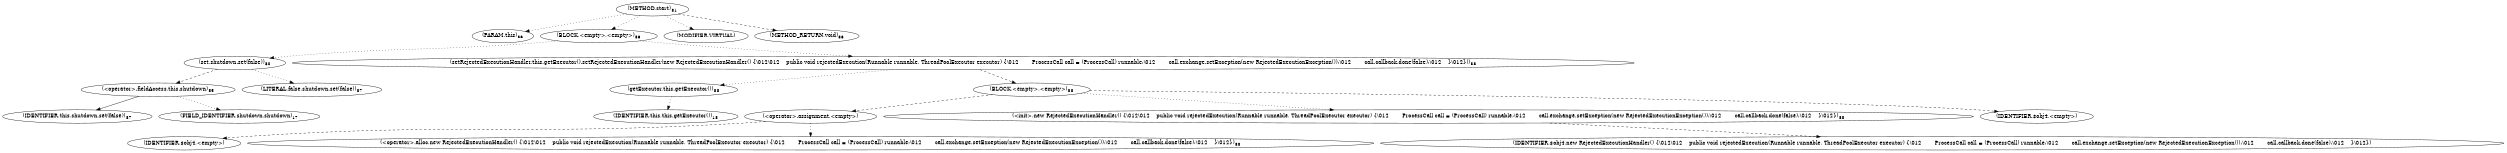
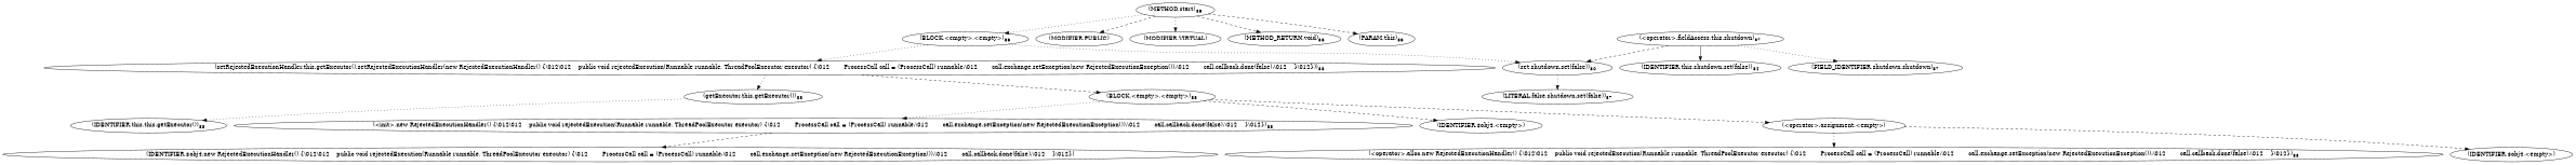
  digraph {
    edge [style=dotted]
-   n1 [label=<(METHOD,start)<SUB>81</SUB>>]
+   n1 [label=<(METHOD,start)<SUB>86</SUB>>]
    n2 [label=<(PARAM,this)<SUB>86</SUB>>]
    n3 [label=<(BLOCK,&lt;empty&gt;,&lt;empty&gt;)<SUB>86</SUB>>]
+   n4 [label=<(MODIFIER,PUBLIC)>]
    n5 [label=<(MODIFIER,VIRTUAL)>]
    n6 [label=<(METHOD_RETURN,void)<SUB>86</SUB>>]
    n7 [label=<(set,shutdown.set(false))<SUB>80</SUB>>]
    n8 [label=<(setRejectedExecutionHandler,this.getExecutor().setRejectedExecutionHandler(new RejectedExecutionHandler() {\012\012    public void rejectedExecution(Runnable runnable, ThreadPoolExecutor executor) {\012        ProcessCall call = (ProcessCall) runnable;\012        call.exchange.setException(new RejectedExecutionException());\012        call.callback.done(false);\012    }\012}))<SUB>88</SUB>>]
-   n9 [label=<(&lt;operator&gt;.fieldAccess,this.shutdown)<SUB>85</SUB>>]
+   n9 [label=<(&lt;operator&gt;.fieldAccess,this.shutdown)<SUB>87</SUB>>]
    n10 [label=<(LITERAL,false,shutdown.set(false))<SUB>87</SUB>>]
    n11 [label=<(getExecutor,this.getExecutor())<SUB>88</SUB>>]
    n12 [label=<(BLOCK,&lt;empty&gt;,&lt;empty&gt;)<SUB>88</SUB>>]
-   n13 [label=<(IDENTIFIER,this,shutdown.set(false))<SUB>87</SUB>>]
-   n14 [label=<(FIELD_IDENTIFIER,shutdown,shutdown)<SUB>17</SUB>>]
-   n15 [label=<(IDENTIFIER,this,this.getExecutor())<SUB>18</SUB>>]
+   n13 [label=<(IDENTIFIER,this,shutdown.set(false))<SUB>84</SUB>>]
+   n14 [label=<(FIELD_IDENTIFIER,shutdown,shutdown)<SUB>87</SUB>>]
+   n15 [label=<(IDENTIFIER,this,this.getExecutor())<SUB>88</SUB>>]
    n16 [label=<(&lt;operator&gt;.assignment,&lt;empty&gt;)>]
    n17 [label=<(&lt;init&gt;,new RejectedExecutionHandler() {\012\012    public void rejectedExecution(Runnable runnable, ThreadPoolExecutor executor) {\012        ProcessCall call = (ProcessCall) runnable;\012        call.exchange.setException(new RejectedExecutionException());\012        call.callback.done(false);\012    }\012})<SUB>88</SUB>>]
    n18 [label=<(IDENTIFIER,$obj4,&lt;empty&gt;)>]
    n19 [label=<(IDENTIFIER,$obj4,&lt;empty&gt;)>]
    n20 [label=<(&lt;operator&gt;.alloc,new RejectedExecutionHandler() {\012\012    public void rejectedExecution(Runnable runnable, ThreadPoolExecutor executor) {\012        ProcessCall call = (ProcessCall) runnable;\012        call.exchange.setException(new RejectedExecutionException());\012        call.callback.done(false);\012    }\012})<SUB>88</SUB>>]
    n21 [label=<(IDENTIFIER,$obj4,new RejectedExecutionHandler() {\012\012    public void rejectedExecution(Runnable runnable, ThreadPoolExecutor executor) {\012        ProcessCall call = (ProcessCall) runnable;\012        call.exchange.setException(new RejectedExecutionException());\012        call.callback.done(false);\012    }\012})>]
-   n1 -> n2
+   n1 -> n2 [style=dashed]
    n1 -> n3
+   n1 -> n4 [style=dashed]
    n1 -> n5
    n1 -> n6 [style=dashed]
    n3 -> n7
    n3 -> n8
-   n7 -> n9 [style=dashed]
+   n9 -> n7 [style=dashed]
    n7 -> n10
    n8 -> n11
    n8 -> n12 [style=dashed]
    n9 -> n13 [style=solid]
    n9 -> n14
    n11 -> n15
    n12 -> n16 [style=dashed]
    n12 -> n17
    n12 -> n18 [style=dashed]
    n16 -> n19 [style=dashed]
    n16 -> n20
    n17 -> n21 [style=dashed]
  }
